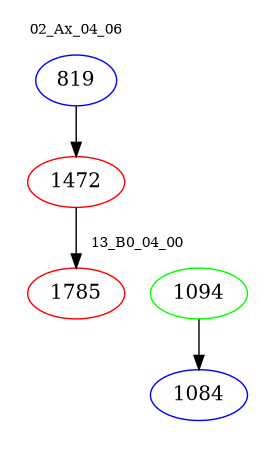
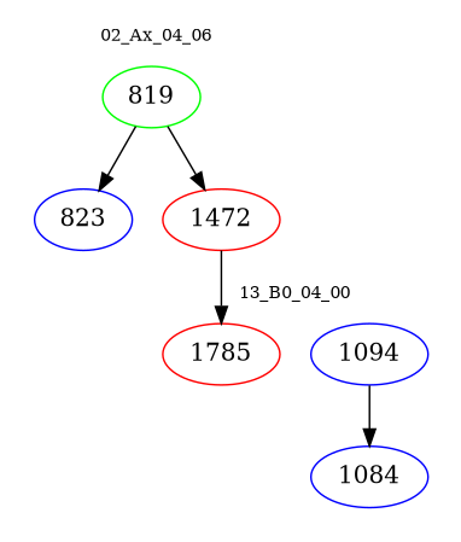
  digraph {
    node [color=green]
    edge [color=black]
-   n1 [color=blue label=819]
+   n1 [label=819]
+   n2 [color=blue label=823]
    n3 [color=red label=1472]
-   n4 [label=1094]
+   n4 [color=blue label=1094]
    n5 [color=blue label=1084]
    n6 [color=red label=1785]
    subgraph cluster_1 {
      color=white
      fontsize=10
      label="02_Ax_04_06"
      n1
+     n2
      n3
    }
    subgraph cluster_2 {
      color=white
      fontsize=10
      label="13_B0_04_00"
      n4
      n5
      n6
    }
+   n1 -> n2
    n1 -> n3
    n3 -> n6
    n4 -> n5
  }
